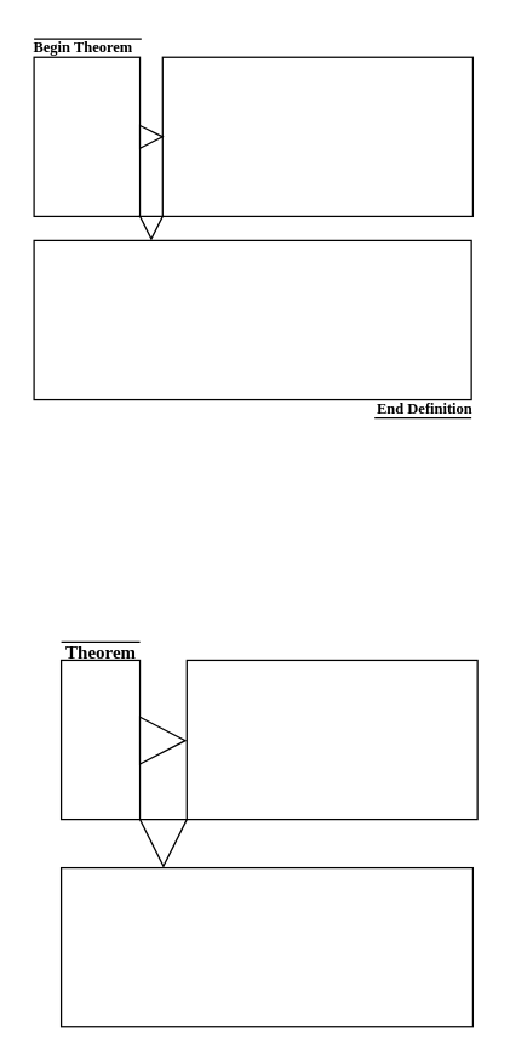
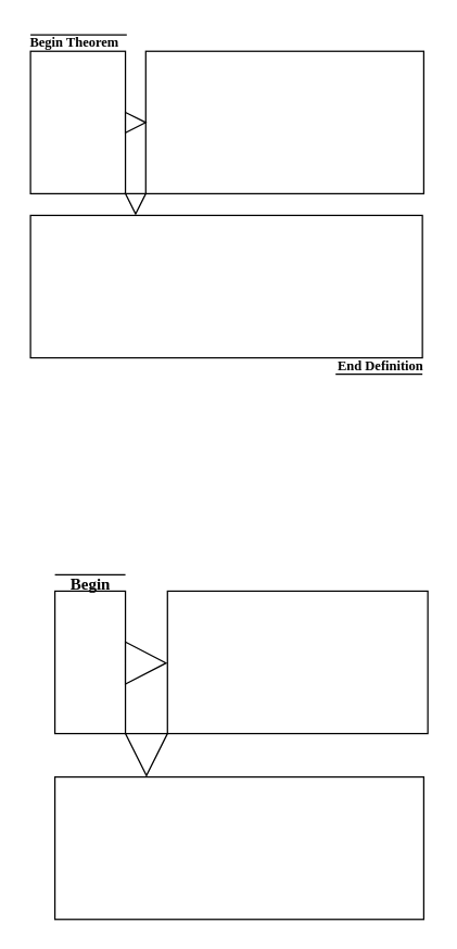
  <mxCell id="0" />
  <mxCell id="1" parent="0" />
  <mxCell id="2" value="&lt;font face=&quot;Times New Roman&quot; size=&quot;1&quot;&gt;&lt;b&gt;Begin Theorem&lt;/b&gt;&lt;/font&gt;" style="text;html=1;align=left;verticalAlign=middle;resizable=0;points=[];autosize=1;" parent="1" vertex="1"><mxGeometry x="20" y="20" width="90" height="20" as="geometry" /></mxCell>
  <mxCell id="3" value="" style="endArrow=none;html=1;" parent="1" edge="1"><mxGeometry width="50" height="50" relative="1" as="geometry"><mxPoint x="22" y="25" as="sourcePoint" /><mxPoint x="93" y="25" as="targetPoint" /><Array as="points" /></mxGeometry></mxCell>
  <mxCell id="4" value="" style="whiteSpace=wrap;html=1;" parent="1" vertex="1"><mxGeometry x="22" y="37" width="70" height="105" as="geometry" /></mxCell>
  <mxCell id="5" value="" style="rounded=0;whiteSpace=wrap;html=1;" parent="1" vertex="1"><mxGeometry x="107" y="37" width="205" height="105" as="geometry" /></mxCell>
  <mxCell id="6" value="" style="rounded=0;whiteSpace=wrap;html=1;" parent="1" vertex="1"><mxGeometry x="22" y="158" width="289" height="105" as="geometry" /></mxCell>
  <mxCell id="7" value="" style="triangle;whiteSpace=wrap;html=1;" parent="1" vertex="1"><mxGeometry x="92" y="82" width="15" height="15" as="geometry" /></mxCell>
  <mxCell id="8" value="" style="triangle;whiteSpace=wrap;html=1;rotation=90;" parent="1" vertex="1"><mxGeometry x="92" y="142" width="15" height="15" as="geometry" /></mxCell>
  <mxCell id="9" value="" style="endArrow=none;html=1;" parent="1" edge="1"><mxGeometry width="50" height="50" relative="1" as="geometry"><mxPoint x="40" y="423" as="sourcePoint" /><mxPoint x="92" y="423" as="targetPoint" /><Array as="points"><mxPoint x="70" y="423" /></Array></mxGeometry></mxCell>
  <mxCell id="10" value="" style="whiteSpace=wrap;html=1;" parent="1" vertex="1"><mxGeometry x="40" y="435" width="52" height="105" as="geometry" /></mxCell>
  <mxCell id="11" value="" style="rounded=0;whiteSpace=wrap;html=1;" parent="1" vertex="1"><mxGeometry x="123" y="435" width="192" height="105" as="geometry" /></mxCell>
  <mxCell id="12" value="" style="rounded=0;whiteSpace=wrap;html=1;" parent="1" vertex="1"><mxGeometry x="40" y="572" width="272" height="105" as="geometry" /></mxCell>
  <mxCell id="13" value="" style="triangle;whiteSpace=wrap;html=1;" parent="1" vertex="1"><mxGeometry x="92" y="472.5" width="30" height="31" as="geometry" /></mxCell>
  <mxCell id="14" value="" style="triangle;whiteSpace=wrap;html=1;rotation=90;" parent="1" vertex="1"><mxGeometry x="92" y="540" width="31" height="31" as="geometry" /></mxCell>
- <mxCell id="15" value="&lt;font face=&quot;Times New Roman&quot;&gt;&lt;b&gt;Theorem&lt;/b&gt;&lt;/font&gt;" style="text;html=1;align=center;verticalAlign=middle;resizable=0;points=[];autosize=1;" parent="1" vertex="1"><mxGeometry x="36" y="420" width="60" height="20" as="geometry" /></mxCell>
+ <mxCell id="15" value="&lt;font face=&quot;Times New Roman&quot;&gt;&lt;b&gt;Begin&lt;/b&gt;&lt;/font&gt;" style="text;html=1;align=center;verticalAlign=middle;resizable=0;points=[];autosize=1;" parent="1" vertex="1"><mxGeometry x="36" y="420" width="60" height="20" as="geometry" /></mxCell>
  <mxCell id="16" value="&lt;font face=&quot;Times New Roman&quot; size=&quot;1&quot;&gt;&lt;b&gt;End Definition&lt;/b&gt;&lt;/font&gt;" style="text;html=1;align=right;verticalAlign=middle;resizable=0;points=[];autosize=1;" vertex="1" parent="1"><mxGeometry x="233" y="259" width="80" height="20" as="geometry" /></mxCell>
  <mxCell id="17" value="" style="endArrow=none;html=1;" edge="1" parent="1"><mxGeometry width="50" height="50" relative="1" as="geometry"><mxPoint x="247" y="275" as="sourcePoint" /><mxPoint x="311" y="275" as="targetPoint" /><Array as="points" /></mxGeometry></mxCell>
